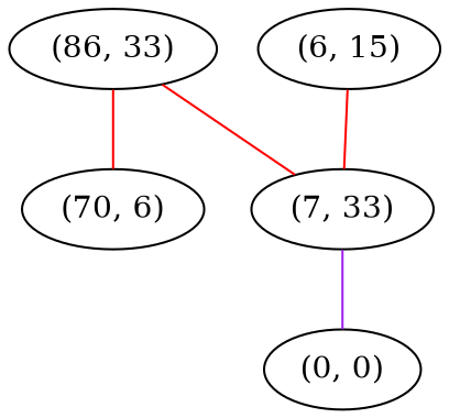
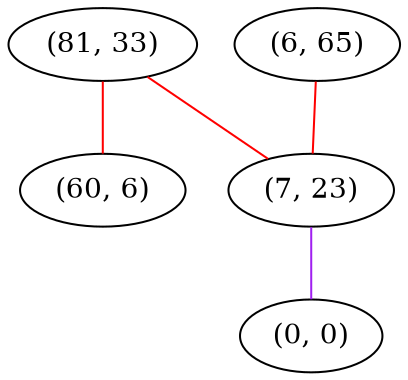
  graph {
    edge [color=red weight=1]
-   "(86, 33)"
-   "(70, 6)"
-   "(7, 33)"
+   "(86, 33)" [label="(81, 33)"]
+   "(70, 6)" [label="(60, 6)"]
+   "(7, 33)" [label="(7, 23)"]
    "(0, 0)"
-   "(6, 15)"
+   "(6, 15)" [label="(6, 65)"]
    "(86, 33)" -- "(70, 6)"
    "(86, 33)" -- "(7, 33)"
    "(7, 33)" -- "(0, 0)" [color=purple weight=4]
    "(6, 15)" -- "(7, 33)"
  }
